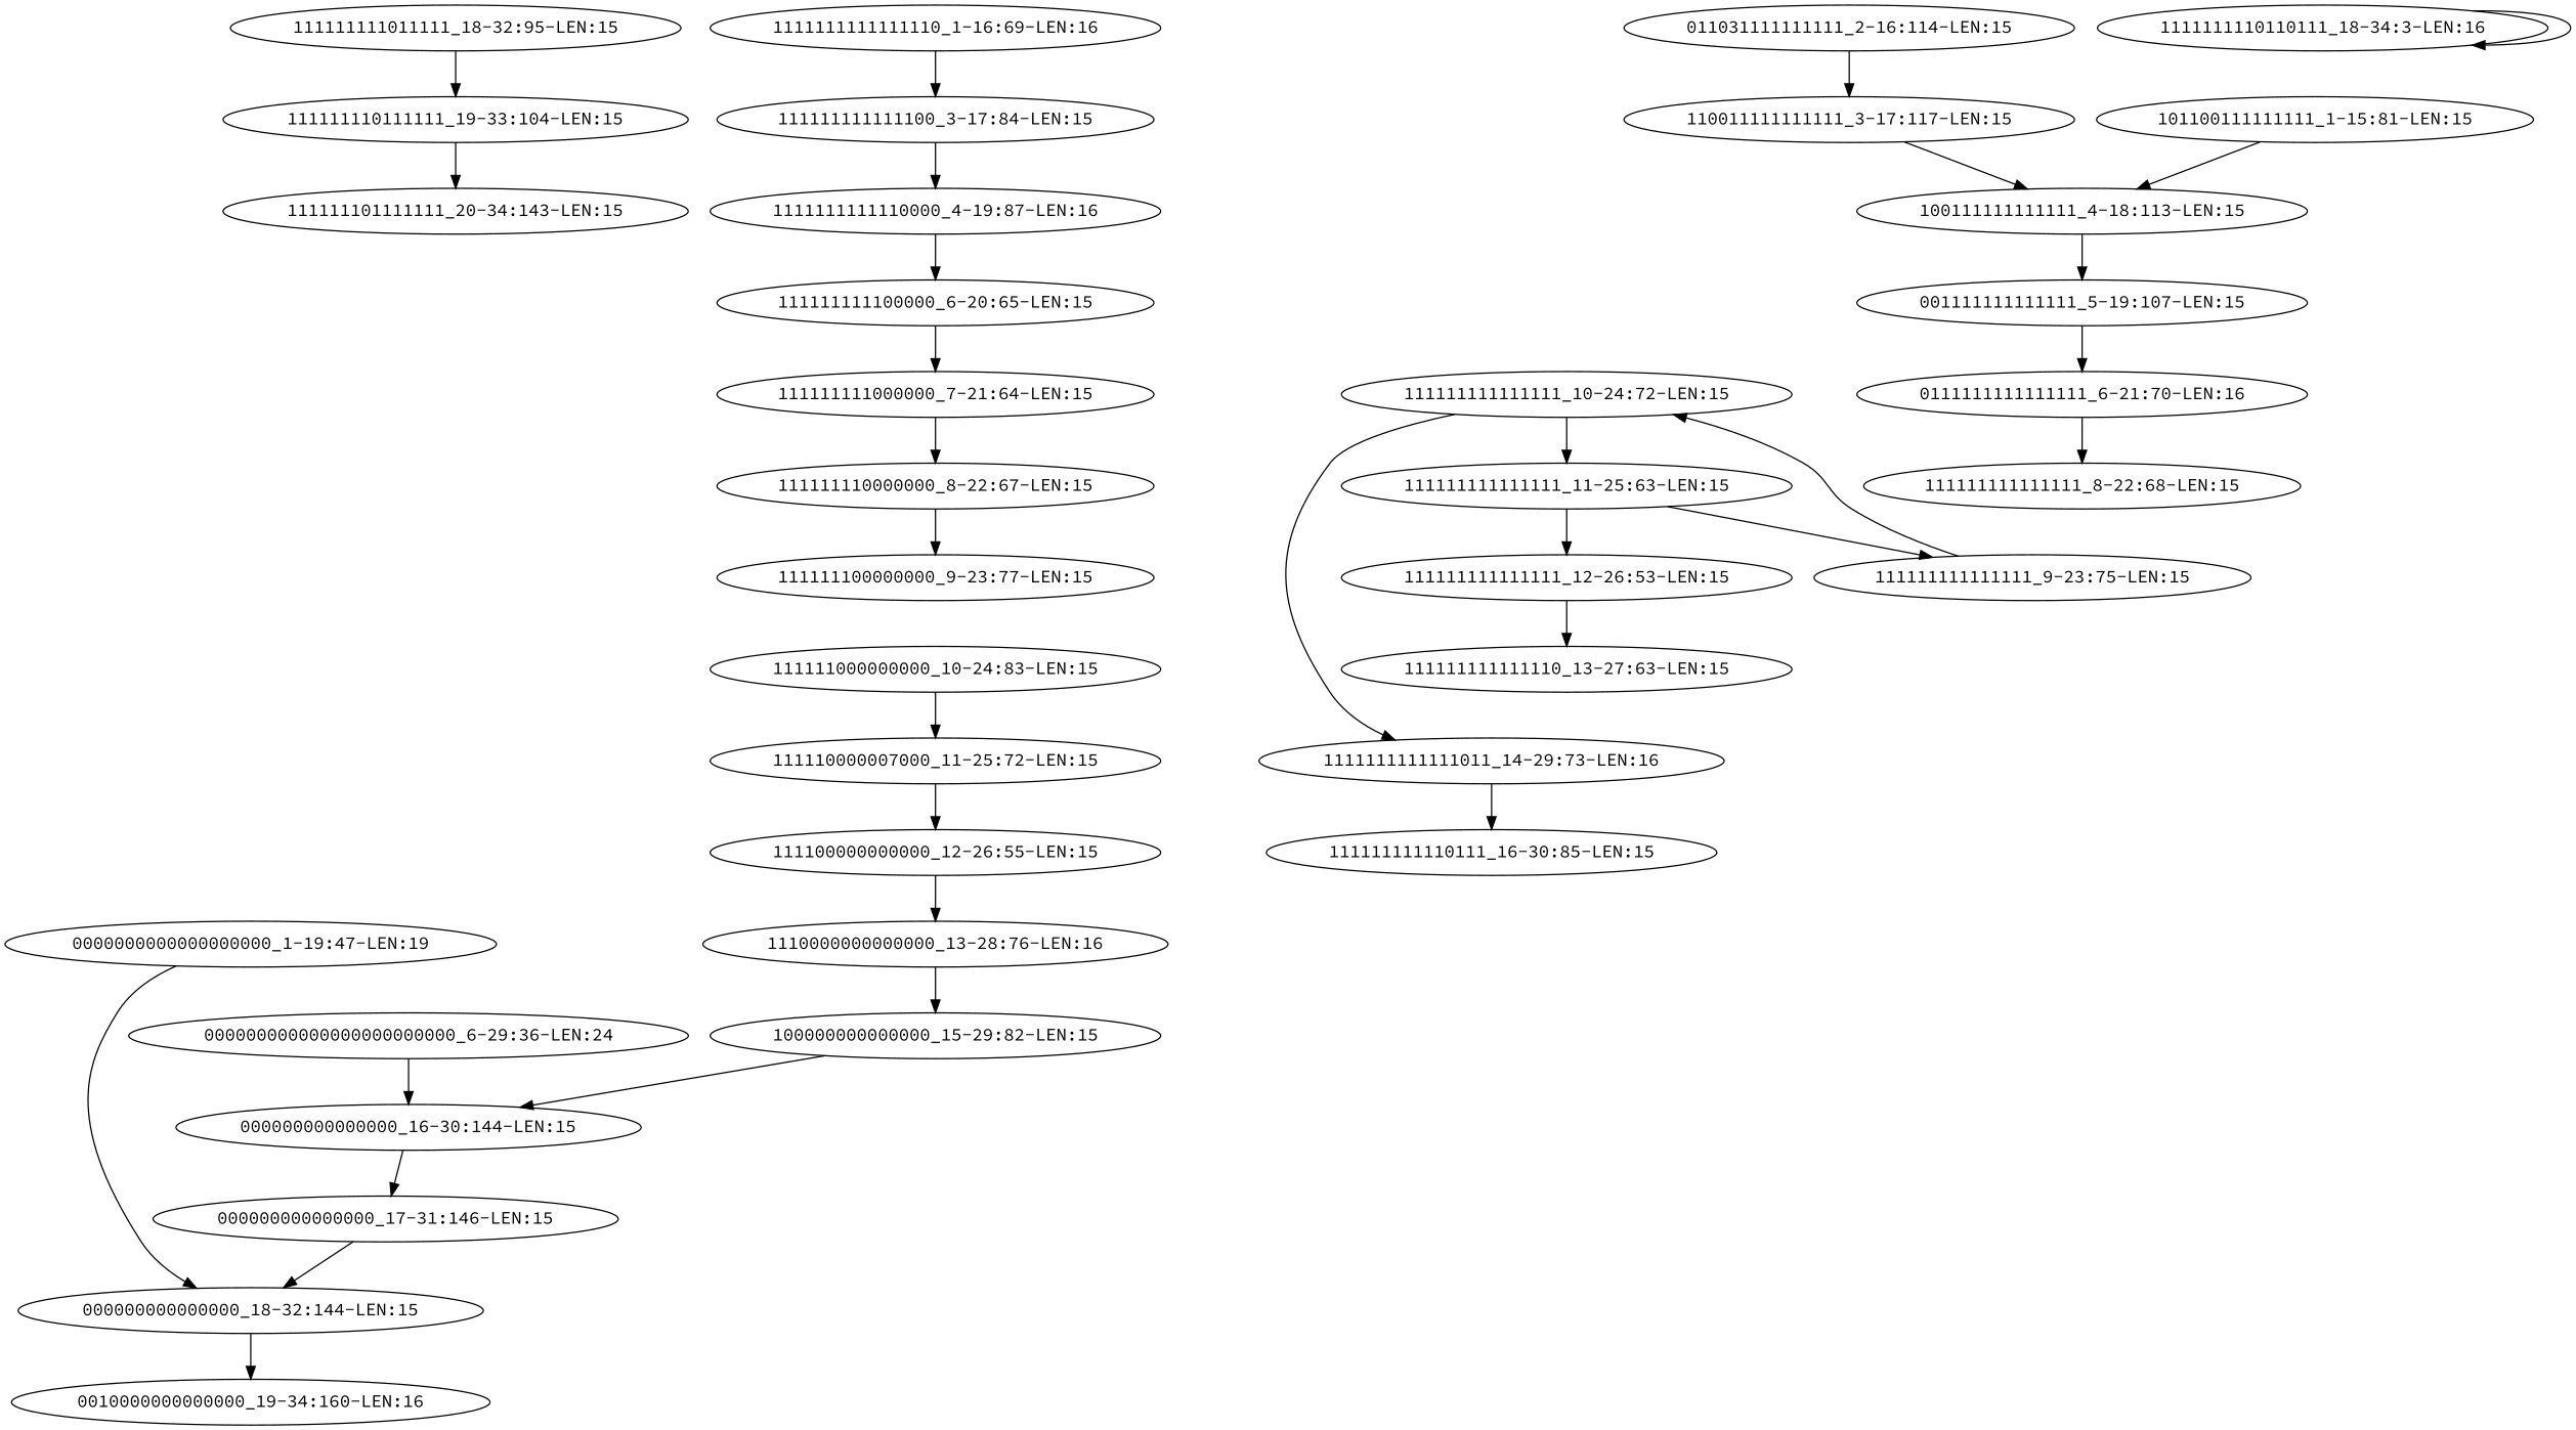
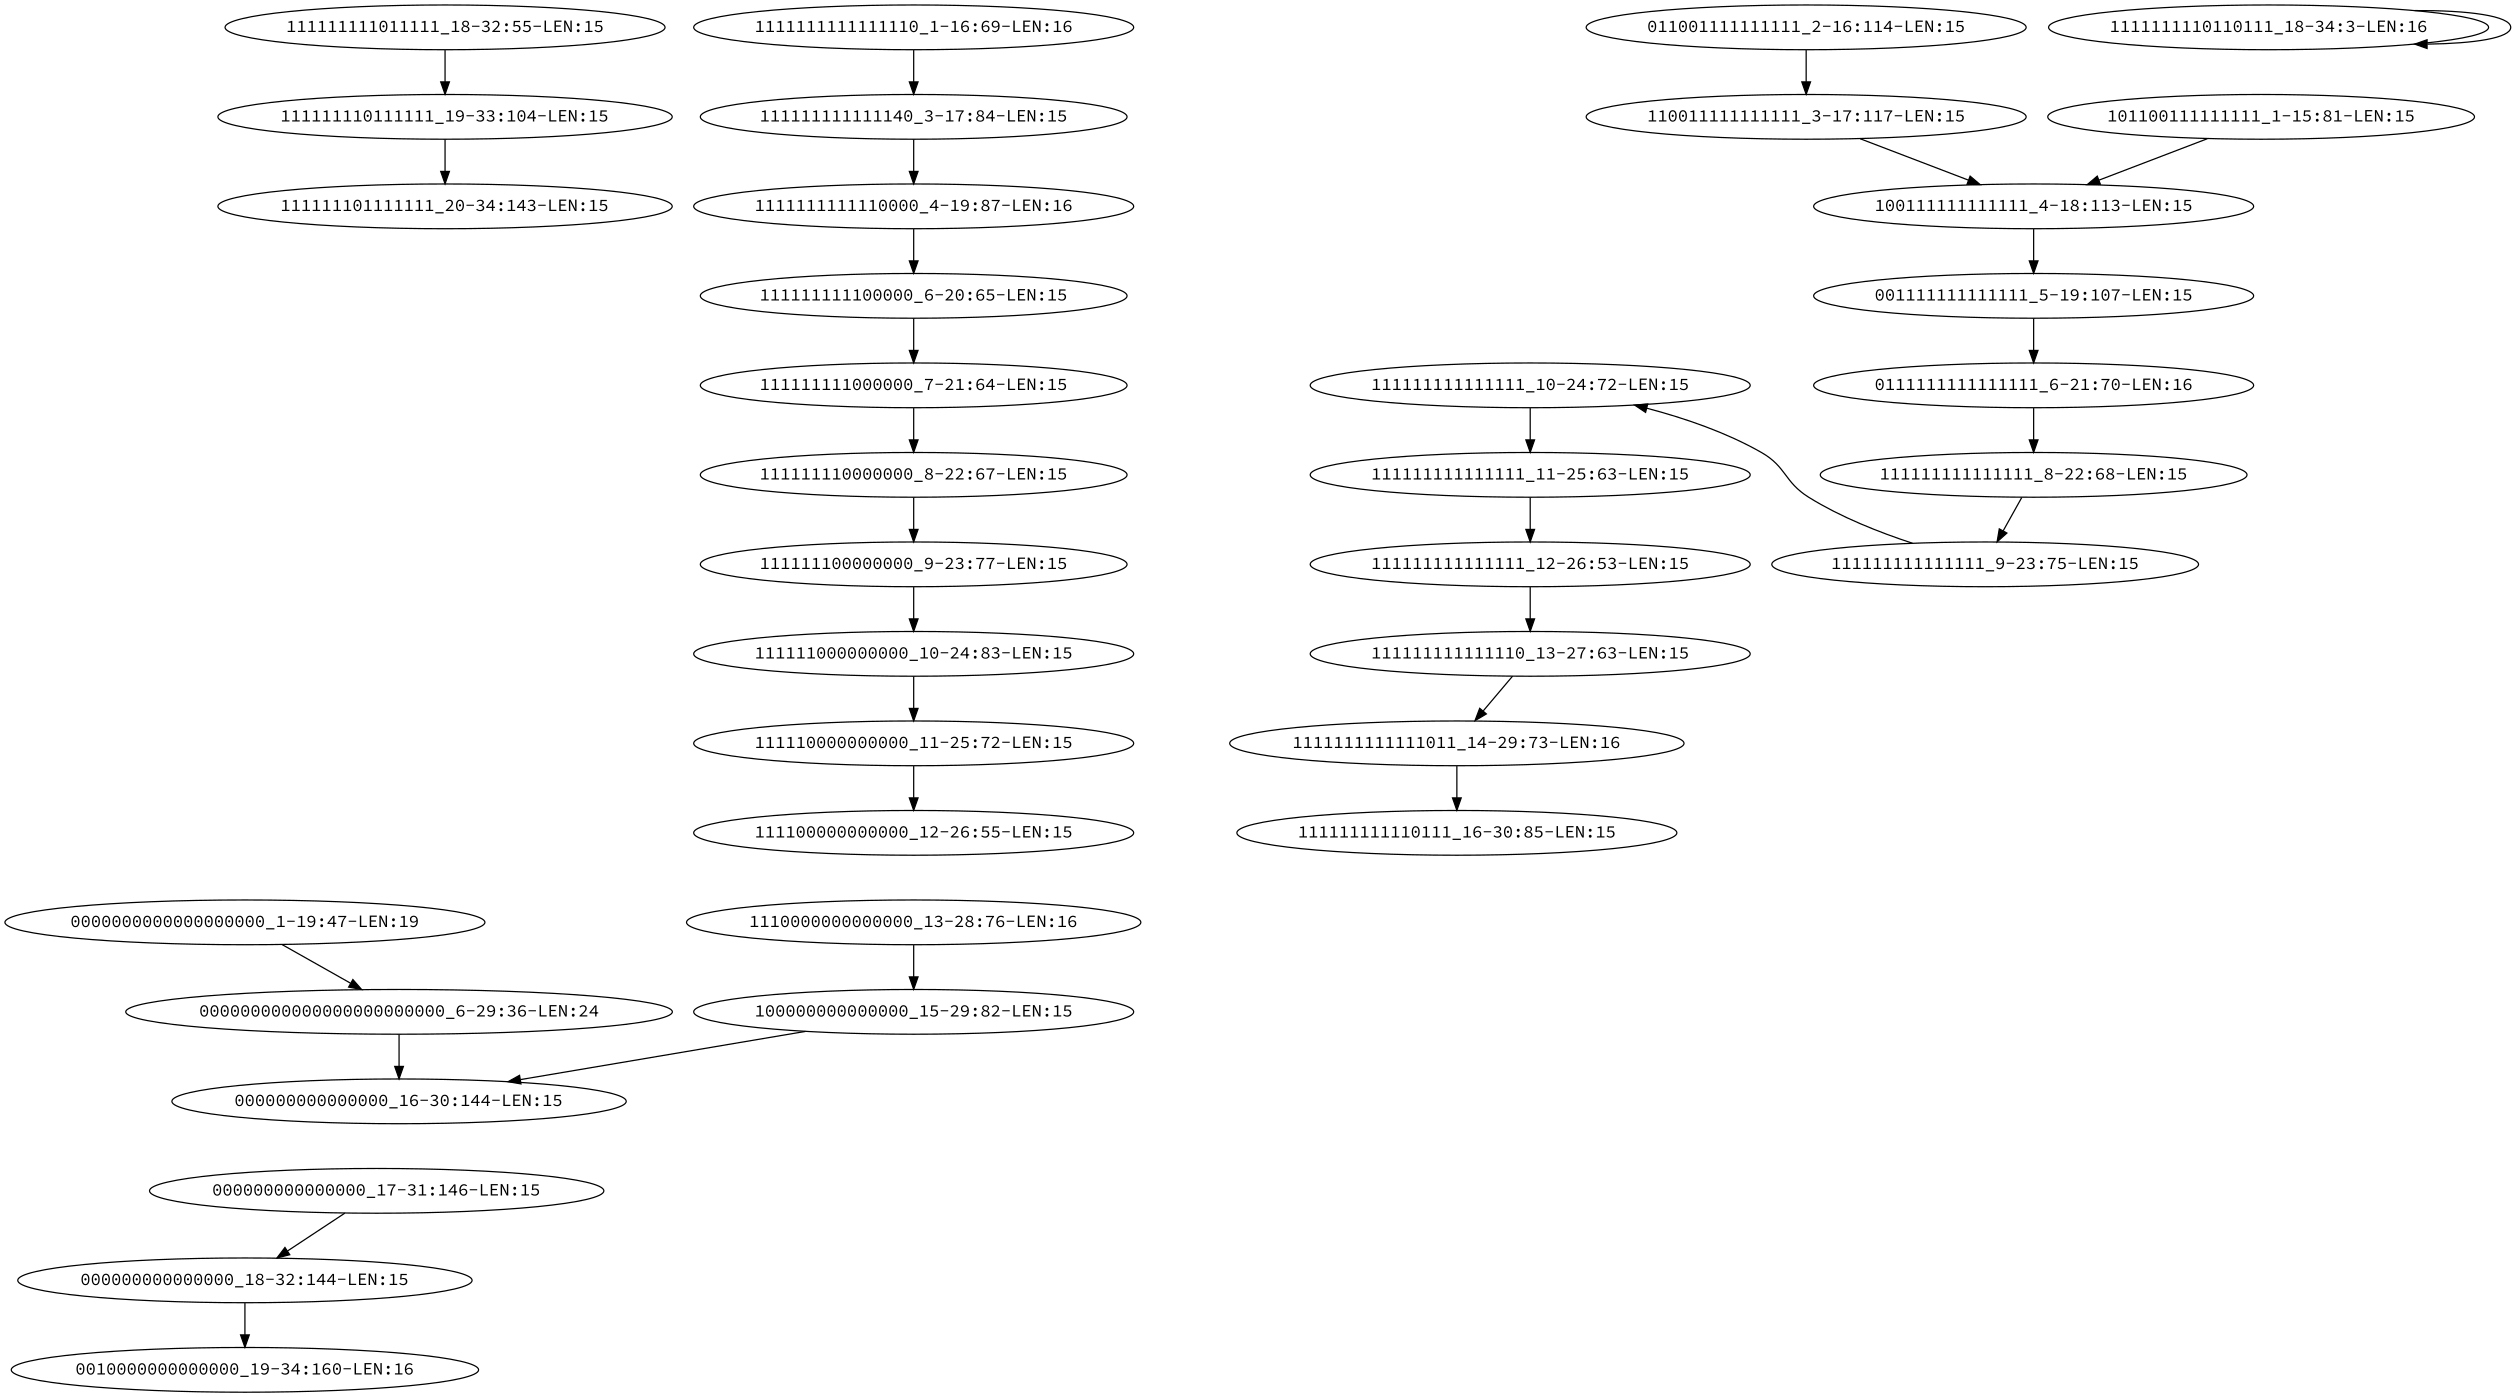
  digraph {
    fontname="Source Code Pro"
    node [fontname="Source Code Pro"]
    edge [fontname="Source Code Pro"]
-   "111111111011111_18-32:95-LEN:15"
+   "111111111011111_18-32:95-LEN:15" [label="111111111011111_18-32:55-LEN:15"]
    "111111110111111_19-33:104-LEN:15"
-   "111111111111100_3-17:84-LEN:15"
+   "111111111111100_3-17:84-LEN:15" [label="111111111111140_3-17:84-LEN:15"]
    "1111111111110000_4-19:87-LEN:16"
    "111111111100000_6-20:65-LEN:15"
    "111111111000000_7-21:64-LEN:15"
    "111111111111111_10-24:72-LEN:15"
    "111111111111111_11-25:63-LEN:15"
    "111111111111111_12-26:53-LEN:15"
    "111111111111110_13-27:63-LEN:15"
    "1110000000000000_13-28:76-LEN:16"
    "100000000000000_15-29:82-LEN:15"
    "000000000000000_16-30:144-LEN:15"
    "000000000000000_17-31:146-LEN:15"
    "110011111111111_3-17:117-LEN:15"
    "100111111111111_4-18:113-LEN:15"
    "001111111111111_5-19:107-LEN:15"
    "0111111111111111_6-21:70-LEN:16"
    "111111101111111_20-34:143-LEN:15"
    "111111000000000_10-24:83-LEN:15"
-   "111110000000000_11-25:72-LEN:15" [label="111110000007000_11-25:72-LEN:15"]
+   "111110000000000_11-25:72-LEN:15"
    "111100000000000_12-26:55-LEN:15"
    "111111110000000_8-22:67-LEN:15"
    "111111100000000_9-23:77-LEN:15"
    "111111111111111_8-22:68-LEN:15"
    "111111111111111_9-23:75-LEN:15"
    "000000000000000_18-32:144-LEN:15"
    n28 [label="0010000000000000_19-34:160-LEN:16"]
    "101100111111111_1-15:81-LEN:15"
-   "011001111111111_2-16:114-LEN:15" [label="011031111111111_2-16:114-LEN:15"]
+   "011001111111111_2-16:114-LEN:15"
    "0000000000000000000_1-19:47-LEN:19"
    "000000000000000000000000_6-29:36-LEN:24"
    "1111111111111110_1-16:69-LEN:16"
    "1111111110110111_18-34:3-LEN:16"
    "1111111111111011_14-29:73-LEN:16"
    "111111111110111_16-30:85-LEN:15"
    "111111111011111_18-32:95-LEN:15" -> "111111110111111_19-33:104-LEN:15"
    "111111110111111_19-33:104-LEN:15" -> "111111101111111_20-34:143-LEN:15"
    "111111111111100_3-17:84-LEN:15" -> "1111111111110000_4-19:87-LEN:16"
    "1111111111110000_4-19:87-LEN:16" -> "111111111100000_6-20:65-LEN:15"
    "111111111100000_6-20:65-LEN:15" -> "111111111000000_7-21:64-LEN:15"
    "111111111000000_7-21:64-LEN:15" -> "111111110000000_8-22:67-LEN:15"
    "111111111111111_10-24:72-LEN:15" -> "111111111111111_11-25:63-LEN:15"
    "111111111111111_11-25:63-LEN:15" -> "111111111111111_12-26:53-LEN:15"
    "111111111111111_12-26:53-LEN:15" -> "111111111111110_13-27:63-LEN:15"
-   "111111111111111_10-24:72-LEN:15" -> "1111111111111011_14-29:73-LEN:16"
+   "111111111111110_13-27:63-LEN:15" -> "1111111111111011_14-29:73-LEN:16"
    "1110000000000000_13-28:76-LEN:16" -> "100000000000000_15-29:82-LEN:15"
    "100000000000000_15-29:82-LEN:15" -> "000000000000000_16-30:144-LEN:15"
-   "000000000000000_16-30:144-LEN:15" -> "000000000000000_17-31:146-LEN:15"
    "000000000000000_17-31:146-LEN:15" -> "000000000000000_18-32:144-LEN:15"
    "110011111111111_3-17:117-LEN:15" -> "100111111111111_4-18:113-LEN:15"
    "100111111111111_4-18:113-LEN:15" -> "001111111111111_5-19:107-LEN:15"
    "001111111111111_5-19:107-LEN:15" -> "0111111111111111_6-21:70-LEN:16"
    "0111111111111111_6-21:70-LEN:16" -> "111111111111111_8-22:68-LEN:15"
    "111111000000000_10-24:83-LEN:15" -> "111110000000000_11-25:72-LEN:15"
    "111110000000000_11-25:72-LEN:15" -> "111100000000000_12-26:55-LEN:15"
-   "111100000000000_12-26:55-LEN:15" -> "1110000000000000_13-28:76-LEN:16"
    "111111110000000_8-22:67-LEN:15" -> "111111100000000_9-23:77-LEN:15"
-   "111111111111111_11-25:63-LEN:15" -> "111111111111111_9-23:75-LEN:15"
+   "111111100000000_9-23:77-LEN:15" -> "111111000000000_10-24:83-LEN:15"
+   "111111111111111_8-22:68-LEN:15" -> "111111111111111_9-23:75-LEN:15"
    "111111111111111_9-23:75-LEN:15" -> "111111111111111_10-24:72-LEN:15"
    "000000000000000_18-32:144-LEN:15" -> n28
    "101100111111111_1-15:81-LEN:15" -> "100111111111111_4-18:113-LEN:15"
    "011001111111111_2-16:114-LEN:15" -> "110011111111111_3-17:117-LEN:15"
-   "0000000000000000000_1-19:47-LEN:19" -> "000000000000000_18-32:144-LEN:15"
+   "0000000000000000000_1-19:47-LEN:19" -> "000000000000000000000000_6-29:36-LEN:24"
    "000000000000000000000000_6-29:36-LEN:24" -> "000000000000000_16-30:144-LEN:15"
    "1111111111111110_1-16:69-LEN:16" -> "111111111111100_3-17:84-LEN:15"
    "1111111110110111_18-34:3-LEN:16" -> "1111111110110111_18-34:3-LEN:16"
    "1111111111111011_14-29:73-LEN:16" -> "111111111110111_16-30:85-LEN:15"
  }
